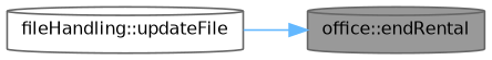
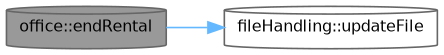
  digraph {
    rankdir=LR
    node [fontname=Helvetica fontsize=10 shape=cylinder style=filled]
    n1 [color=gray40 fillcolor=grey60 fontcolor=black height=0.2 label="office::endRental" width=0.4]
    n2 [color=grey40 fillcolor=white height=0.2 label="fileHandling::updateFile" width=0.4]
-   n2 -> n1 [color=steelblue1 fontname=Helvetica fontsize=10 labelfontname=Helvetica labelfontsize=10 style=solid]
+   n1 -> n2 [color=steelblue1 fontname=Helvetica fontsize=10 labelfontname=Helvetica labelfontsize=10 style=solid]
  }
